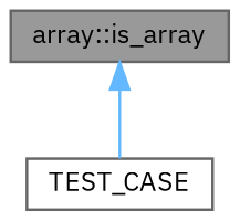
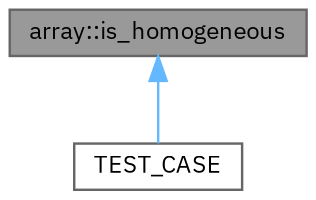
  digraph {
    rankdir=TB
    fontname="IBM Plex Sans"
    node [fontname="IBM Plex Sans" fontsize=10 shape=box style=filled]
-   n1 [color=gray40 fillcolor=grey60 fontcolor=black height=0.2 label="array::is_array" width=0.4]
+   n1 [color=gray40 fillcolor=grey60 fontcolor=black height=0.2 label="array::is_homogeneous" width=0.4]
    n2 [color=grey40 fillcolor=white height=0.2 label=TEST_CASE width=0.4]
    n1 -> n2 [color=steelblue1 dir=back fontname="IBM Plex Sans" fontsize=10 labelfontname=Helvetica labelfontsize=10 style=solid]
  }
